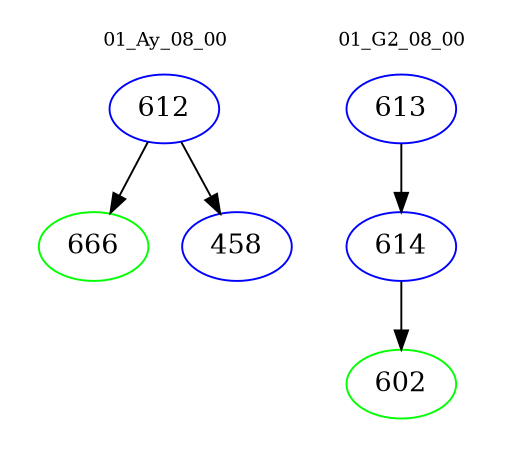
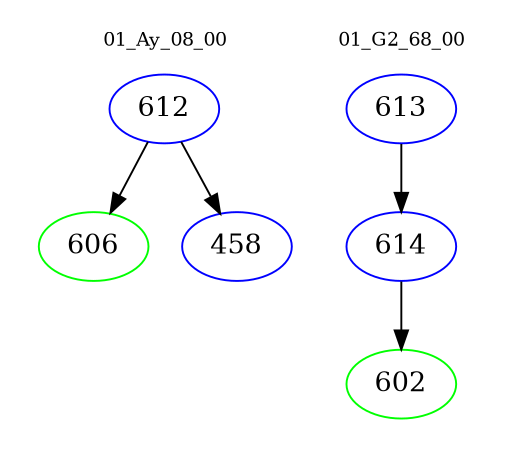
  digraph {
    node [color=blue]
    edge [color=black]
    n1 [label=612]
-   n2 [color=green label=666]
+   n2 [color=green label=606]
    n3 [label=458]
    n4 [label=614]
    n5 [color=green label=602]
    n6 [label=613]
    subgraph cluster_1 {
      color=white
      fontsize=10
      label="01_Ay_08_00"
      n1
      n2
      n3
    }
    subgraph cluster_2 {
      color=white
      fontsize=10
-     label="01_G2_08_00"
+     label="01_G2_68_00"
      n4
      n5
      n6
    }
    n1 -> n2
    n1 -> n3
    n4 -> n5
    n6 -> n4
  }
